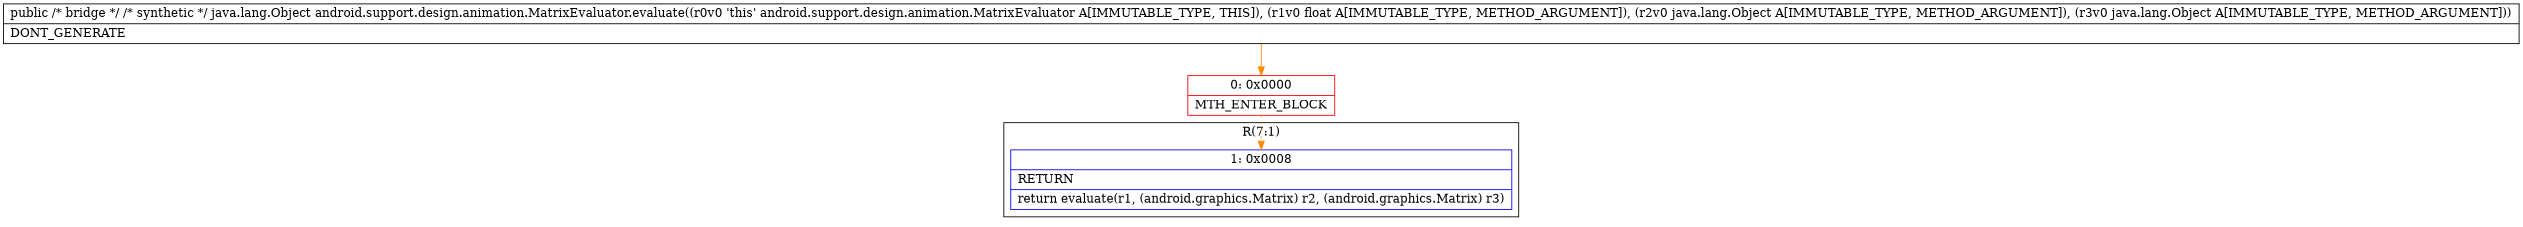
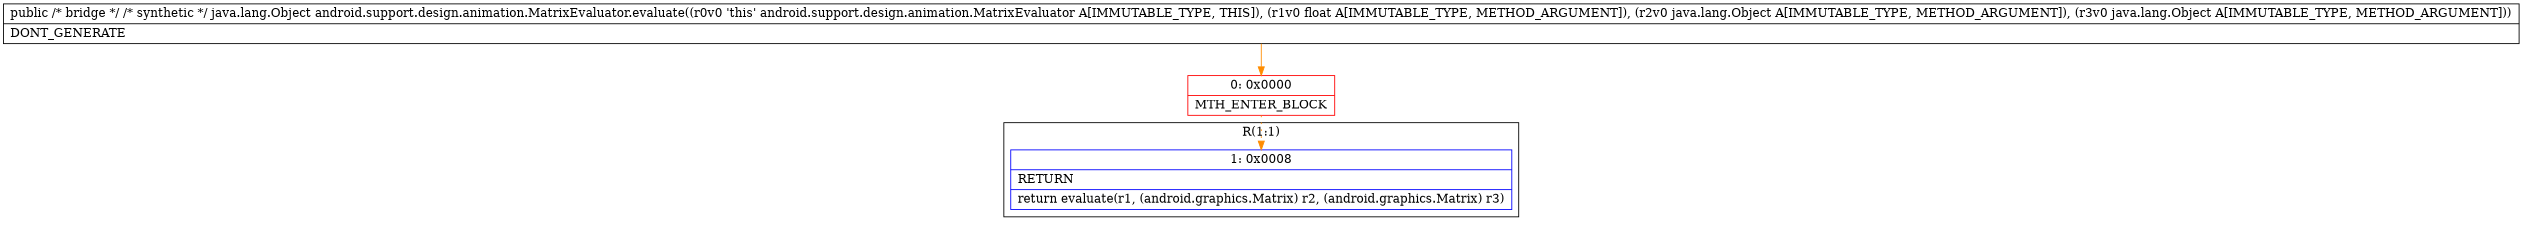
  digraph {
    node [shape=record]
    edge [color=darkorange]
    n1 [color=blue label="{1\:\ 0x0008|RETURN\l|return evaluate(r1, (android.graphics.Matrix) r2, (android.graphics.Matrix) r3)\l}"]
    n2 [color=red label="{0\:\ 0x0000|MTH_ENTER_BLOCK\l}"]
    n3 [label="{public \/* bridge *\/ \/* synthetic *\/ java.lang.Object android.support.design.animation.MatrixEvaluator.evaluate((r0v0 'this' android.support.design.animation.MatrixEvaluator A[IMMUTABLE_TYPE, THIS]), (r1v0 float A[IMMUTABLE_TYPE, METHOD_ARGUMENT]), (r2v0 java.lang.Object A[IMMUTABLE_TYPE, METHOD_ARGUMENT]), (r3v0 java.lang.Object A[IMMUTABLE_TYPE, METHOD_ARGUMENT]))  | DONT_GENERATE\l}"]
    subgraph cluster_1 {
-     label="R(7:1)"
+     label="R(1:1)"
      n1
    }
    n2 -> n1 [style=dotted]
    n3 -> n2 [style=solid]
  }
